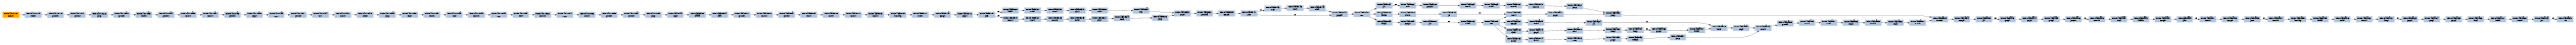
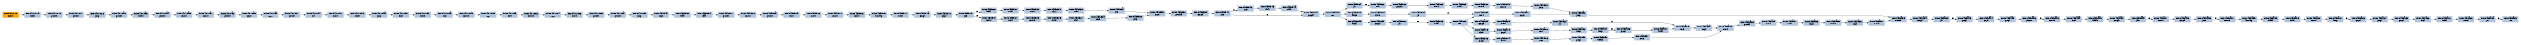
  strict digraph {
    rankdir=LR
    node [color=lightsteelblue fillcolor=lightsteelblue shape=rectangle style=filled]
    edge [color="#000000"]
    n1 [label="0x0045baa5\npopl"]
    n2 [label="0x0045baa6\njecxz"]
    n3 [label="0x0045baa8\nmovb"]
    n4 [label="0x0045baaa\nincl"]
    n5 [label="0x0045b93b\npopl"]
    n6 [label="0x0045b93c\npushfl"]
    n7 [label="0x0045b93d\ncmpb"]
    n8 [label="0x0045b941\njne"]
    n9 [label="0x0045b9a1\npopl"]
    n10 [label="0x0045b9a2\njmp"]
    n11 [label="0x0045ba99\nstosb"]
    n12 [label="0x0045ba9a\ncmpl"]
    n13 [label="0x0045b98b\nadcb"]
    n14 [label="0x0045b98d\nshrb"]
    n15 [label="0x0045b98f\nje"]
    n16 [label="0x0045b99f\nxorl"]
    n17 [label="0x0045ba87\naddl"]
    n18 [label="0x0045ba89\nincl"]
    n19 [label="0x0045ba8a\npopl"]
    n20 [label="0x0045ba8b\nmovl"]
    n21 [label="0x0045b927\nshrl"]
    n22 [label="0x0045b92a\naddl"]
    n23 [label="0x0045b92c\njmp"]
    n24 [label="0x0045bac8\ntestl"]
    n25 [label="0x0045baca\nje"]
    n26 [label="0x0045baeb\nret"]
    n27 [label="0x0045ba86\npopl"]
    n28 [label="0x0045bac0\nstosl"]
    n29 [label="0x0045bac1\nloop"]
    n30 [label="0x0045bac3\npopl"]
    n31 [label="0x0045bac4\npopl"]
    n32 [label="0x0045ba82\nadcl"]
    n33 [label="0x0045ba84\nloop"]
    n34 [label="0x0045bac5\npopl"]
    n35 [label="0x0045bac6\nincl"]
    n36 [label="0x0045bac7\nlodsl"]
    n37 [label="0x0045b913\nmovl"]
    n38 [label="0x0045b915\nbswap"]
    n39 [label="0x0045b917\nsubl"]
    n40 [label="0x0045b91a\ncmpl"]
    n41 [label="0x0045b903\npopl"]
    n42 [label="0x0045b904\naddl"]
    n43 [label="0x0045b906\nret"]
    n44 [label="0x0045b9f5\npopl"]
    n45 [label="0x0045b933\nmovl"]
    n46 [label="0x0045b935\nshrl"]
    n47 [label="0x0045b938\nsubl"]
    n48 [label="0x0045b93a\nstc"]
    n49 [label="0x0045baaf\njae"]
    n50 [label="0x0045bab1\nmovl"]
    n51 [label="0x0045bab3\ncmpb"]
    n52 [label="0x0045bab5\njne"]
    n53 [label="0x004010d9\nstosl"]
    n54 [label="0x004010da\nincl"]
    n55 [label="0x004010db\nmovb"]
    n56 [label="0x004010dd\nrepz"]
    n57 [label="0x004010df\nshll"]
    n58 [label="0x004010e2\nmovb"]
    n59 [label="0x004010e4\nrepz"]
    n60 [label="0x004010e6\nmovl"]
    n61 [label="0x0045b94f\npopl"]
-   n62 [label="0x0045b950\nbaaa"]
+   n62 [label="0x0045b950\nleal"]
    n63 [label="0x0045b954\ncall"]
    n64 [label="0x0045b907\npushl"]
    n65 [label="0x004010b7\nmovl"]
    n66 [label="0x004010b9\nstosl"]
    n67 [label="0x004010ba\njmp"]
    n68 [label="0x004010d8\nincl"]
    n69 [label="0x004010a4\npushl"]
    n70 [label="0x004010a5\nmovl"]
    n71 [label="0x004010a7\nmovl"]
    n72 [label="0x004010ac\npushl"]
    n73 [label="0x004010ae\npopl"]
    n74 [label="0x004010af\nrepz"]
    n75 [label="0x0045ba8e\npushl"]
    n76 [label="0x0045ba2b\nmovl"]
    n77 [label="0x0045ba2d\njb"]
    n78 [label="0x0045b9ce\nmovb"]
    n79 [label="0x0045b9d0\nmovb"]
    n80 [label="0x0045b9d2\njmp"]
    n81 [label="0x0045b908\nmovl"]
    n82 [label="0x0045b90a\npushl"]
    n83 [color=lightgrey fillcolor=orange label="0x00401018\nmovl"]
    n84 [label="0x0040101d\nlodsl"]
    n85 [label="0x0040101e\npushl"]
    n86 [label="0x0040101f\npushl"]
    n87 [label="0x004010e9\npushl"]
    n88 [label="0x00401022\njmp"]
    n89 [label="0x004010a0\npushl"]
    n90 [label="0x0045ba93\nrepz"]
    n91 [label="0x0045ba95\nlodsb"]
    n92 [label="0x0045ba96\npopl"]
    n93 [label="0x0045ba97\nmovb"]
    n94 [label="0x0045b8dd\nadcl"]
    n95 [label="0x0045b8df\ncmpl"]
    n96 [label="0x0045b8e1\njb"]
    n97 [label="0x0045b8e3\nsubl"]
    n98 [label="0x0045baad\ncmpb"]
    n99 [label="0x0045ba9d\njb"]
    n100 [label="0x0045baa3\npopl"]
    n101 [label="0x0045ba7f\npopl"]
    n102 [label="0x0045ba80\nshrl"]
    n103 [label="0x0045b943\nincl"]
    n104 [label="0x0045b94d\npopfl"]
    n105 [label="0x0045b946\nshll"]
    n106 [label="0x0045b94e\nret"]
    n107 [label="0x0045b94a\nshll"]
    n108 [label="0x0045b9c4\njb"]
    n109 [label="0x004010b1\npushl"]
    n110 [label="0x004010b4\norl"]
    n111 [label="0x0045ba8f\nmovl"]
    n112 [label="0x0045ba91\nsubl"]
    n113 [label="0x0045baab\naddb"]
    n114 [label="0x0045b923\nmovb"]
    n115 [label="0x0045b925\nsubl"]
    n116 [label="0x0045b9f6\nxchgl"]
    n117 [label="0x0045b9f7\njmp"]
    n118 [label="0x0045babe\nsubl"]
    n119 [label="0x0045baa4\npopl"]
    n120 [label="0x004010a3\nlodsl"]
    n121 [label="0x0045b9c8\npushl"]
    n122 [label="0x0045b9c9\nmovl"]
    n123 [label="0x0045b9cb\nsubl"]
    n124 [label="0x0045b931\nsubl"]
    n125 [label="0x004010ea\npushl"]
    n126 [label="0x004010eb\njmp"]
    n127 [label="0x0045b90b\nshrl"]
    n128 [label="0x0045b90e\nmull"]
    n129 [label="0x0045b910\nmovl"]
    n130 [label="0x0045bab7\nmovb"]
    n131 [label="0x0045bab9\nbswap"]
    n132 [label="0x0045b9c6\norb"]
    n133 [label="0x0045ba7e\ncltd"]
    n134 [label="0x0045b8e5\nret"]
    n135 [label="0x0045ba29\ncmpb"]
    n136 [label="0x0045babb\naddl"]
    n137 [label="0x0045b92e\naddl"]
    n138 [label="0x0045b921\nxorl"]
    n139 [label="0x0045b91c\npopl"]
    n140 [label="0x0045b91d\njbe"]
    n141 [label="0x0045b91f\nmovl"]
    n1 -> n2
    n2 -> n3 [label=F]
    n3 -> n4
    n4 -> n113
    n5 -> n6
    n6 -> n7
    n7 -> n8
    n8 -> n103 [label=T]
    n8 -> n104 [label=T]
    n9 -> n10
    n10 -> n11
    n11 -> n12
    n12 -> n99
    n13 -> n14
    n14 -> n15
    n15 -> n16 [label=T]
    n16 -> n9
    n17 -> n18
    n18 -> n19
    n19 -> n20
    n20 -> n75
    n21 -> n22
    n22 -> n23
    n23 -> n5
    n24 -> n25
    n25 -> n26 [label=F]
    n27 -> n17
    n28 -> n29
    n29 -> n30 [label=F]
    n30 -> n31
    n31 -> n34
    n32 -> n33
    n33 -> n27 [label=F]
    n34 -> n35
    n35 -> n36
    n36 -> n24
    n37 -> n38
    n38 -> n39
    n39 -> n40
    n40 -> n139
    n41 -> n42
    n42 -> n43
    n43 -> n44
    n44 -> n116
    n45 -> n46
    n46 -> n47
    n47 -> n48
    n48 -> n5
    n49 -> n50 [label=F]
    n50 -> n51
    n51 -> n52
    n52 -> n130 [label=F]
    n53 -> n54
    n54 -> n55
    n55 -> n56
    n56 -> n57
    n57 -> n58
    n58 -> n59
    n59 -> n60
    n60 -> n87
    n61 -> n62
    n62 -> n63
    n63 -> n64
    n64 -> n81
    n65 -> n66
    n66 -> n67
    n67 -> n68
    n68 -> n53
    n69 -> n70
    n70 -> n71
    n71 -> n72
    n72 -> n73
    n73 -> n74
    n74 -> n109
    n75 -> n111
    n76 -> n77
    n77 -> n18 [label=T]
    n78 -> n79
    n79 -> n80
    n80 -> n10
    n81 -> n82
    n82 -> n127
    n83 -> n84
    n84 -> n85
    n85 -> n86
    n86 -> n88
    n87 -> n125
    n88 -> n89
    n89 -> n120
    n90 -> n91
    n91 -> n92
    n92 -> n93
    n93 -> n11
    n94 -> n95
    n95 -> n96
    n96 -> n97 [label=F]
    n97 -> n134
    n98 -> n49
    n99 -> n100 [label=F]
    n100 -> n119
    n101 -> n102
    n102 -> n32
    n103 -> n105
    n104 -> n106
    n105 -> n107
    n106 -> n13
    n106 -> n94
    n106 -> n108
    n107 -> n104
    n108 -> n132 [label=F]
    n109 -> n110
    n110 -> n65
    n111 -> n112
    n112 -> n90
    n113 -> n98
    n114 -> n115
    n115 -> n21
    n116 -> n117
    n117 -> n20
    n118 -> n28
    n119 -> n1
    n120 -> n69
    n121 -> n122
    n122 -> n123
    n123 -> n78
    n124 -> n45
    n125 -> n126
    n126 -> n61
    n127 -> n128
    n128 -> n129
    n129 -> n37
    n130 -> n131
    n131 -> n136
    n132 -> n121
    n133 -> n101
    n134 -> n16
    n134 -> n41
    n134 -> n133
    n134 -> n135
    n135 -> n76
    n136 -> n118
    n137 -> n124
    n138 -> n114
    n139 -> n140
    n140 -> n137 [label=T]
    n140 -> n141 [label=F]
    n141 -> n138
  }
